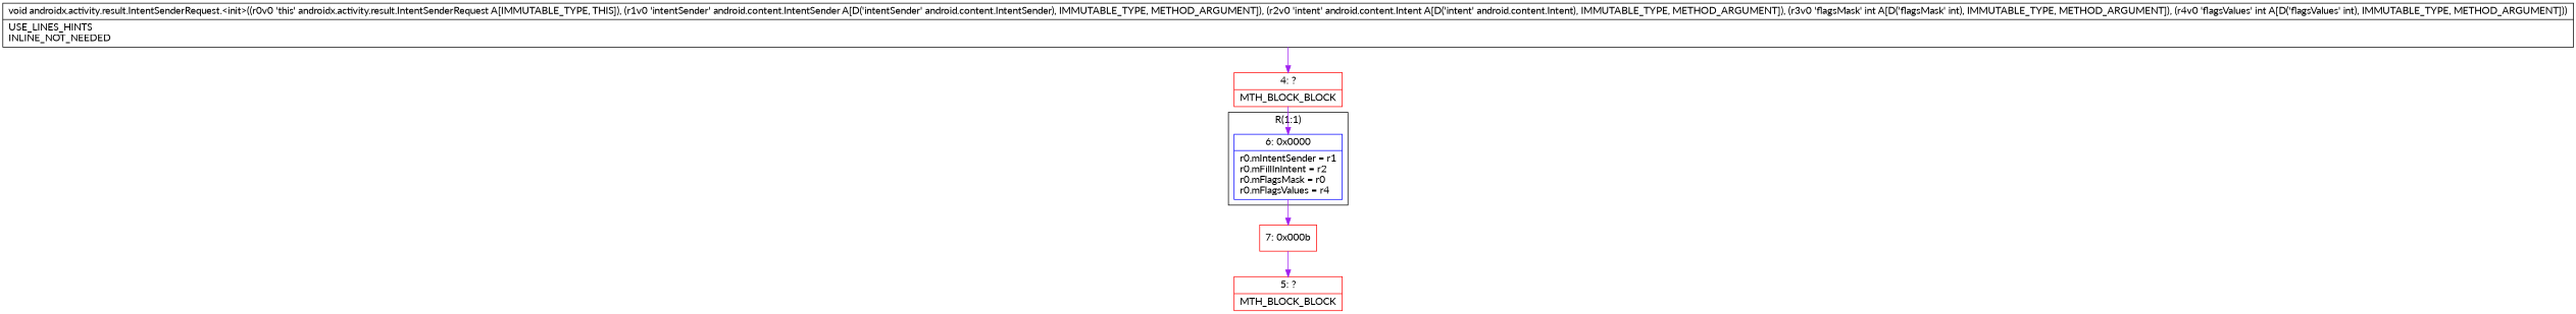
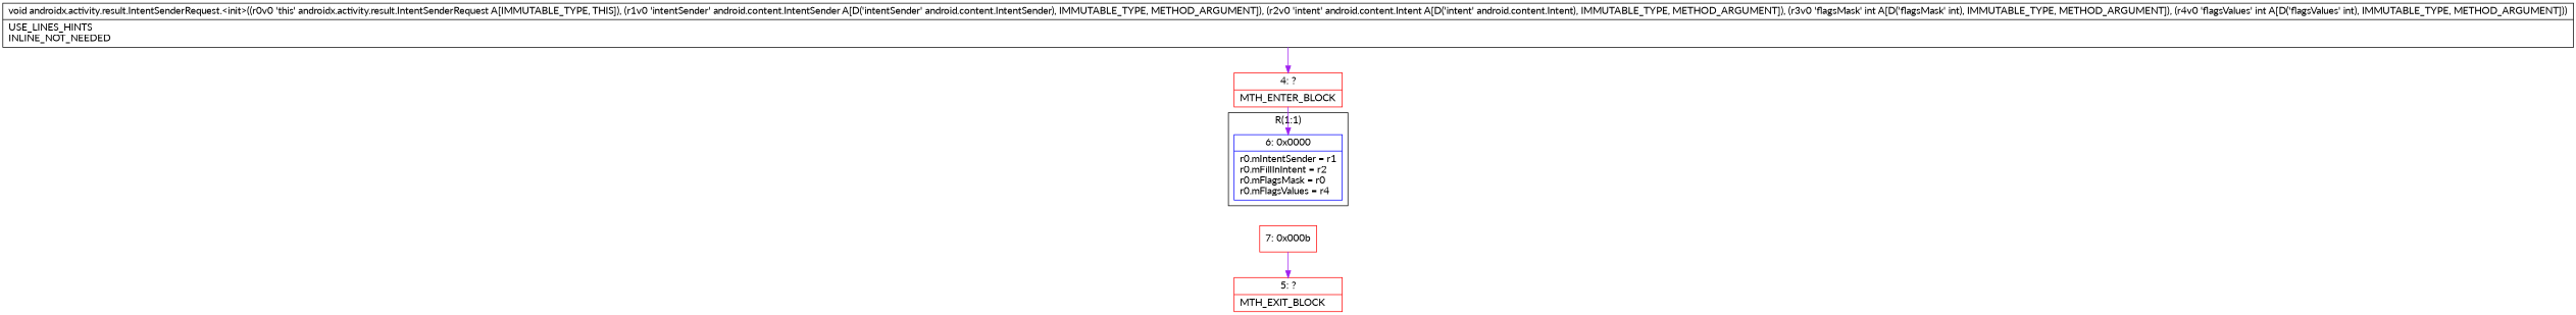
  digraph {
    fontname=Lato
    node [color=red fontname=Lato shape=record]
    edge [color=purple fontname=Lato style=solid]
    n1 [color=blue label="{6\:\ 0x0000|r0.mIntentSender = r1\lr0.mFillInIntent = r2\lr0.mFlagsMask = r0\lr0.mFlagsValues = r4\l}"]
    n2 [label="{7\:\ 0x000b}"]
-   n3 [label="{5\:\ ?|MTH_BLOCK_BLOCK\l}"]
-   n4 [label="{4\:\ ?|MTH_BLOCK_BLOCK\l}"]
+   n3 [label="{5\:\ ?|MTH_EXIT_BLOCK\l}"]
+   n4 [label="{4\:\ ?|MTH_ENTER_BLOCK\l}"]
    n5 [label="{void androidx.activity.result.IntentSenderRequest.\<init\>((r0v0 'this' androidx.activity.result.IntentSenderRequest A[IMMUTABLE_TYPE, THIS]), (r1v0 'intentSender' android.content.IntentSender A[D('intentSender' android.content.IntentSender), IMMUTABLE_TYPE, METHOD_ARGUMENT]), (r2v0 'intent' android.content.Intent A[D('intent' android.content.Intent), IMMUTABLE_TYPE, METHOD_ARGUMENT]), (r3v0 'flagsMask' int A[D('flagsMask' int), IMMUTABLE_TYPE, METHOD_ARGUMENT]), (r4v0 'flagsValues' int A[D('flagsValues' int), IMMUTABLE_TYPE, METHOD_ARGUMENT]))  | USE_LINES_HINTS\lINLINE_NOT_NEEDED\l}" color=""]
    subgraph cluster_1 {
      label="R(1:1)"
      n1
    }
-   n1 -> n2
    n2 -> n3
    n4 -> n1
    n5 -> n4
  }
